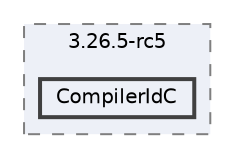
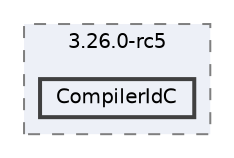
  digraph {
    compound=true
    rankdir=LR
    n1 [color=grey25 fillcolor="#edf0f7" fontname=Helvetica fontsize=10 height=0.2 label=CompilerIdC shape=box style="filled,bold" width=0.4]
    subgraph cluster_1 {
      bgcolor="#edf0f7"
      fontname=Helvetica
      fontsize=10
-     label="3.26.5-rc5"
+     label="3.26.0-rc5"
      pencolor=grey50
      style="filled,dashed"
      n1
    }
  }
